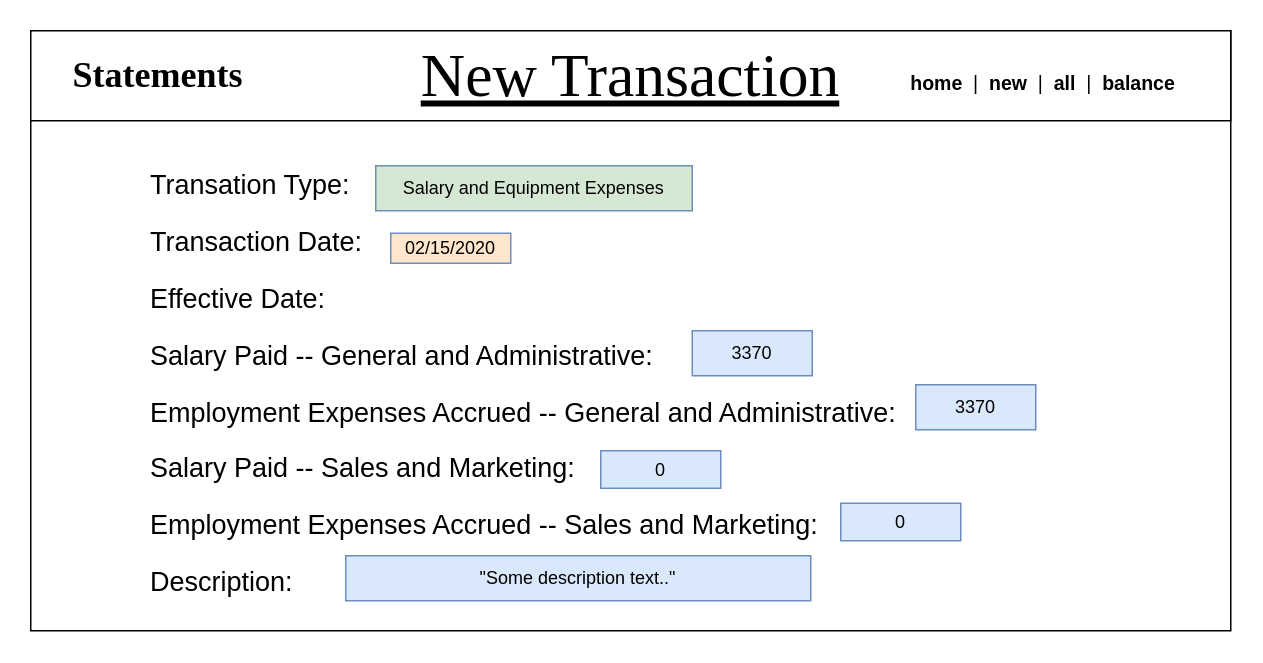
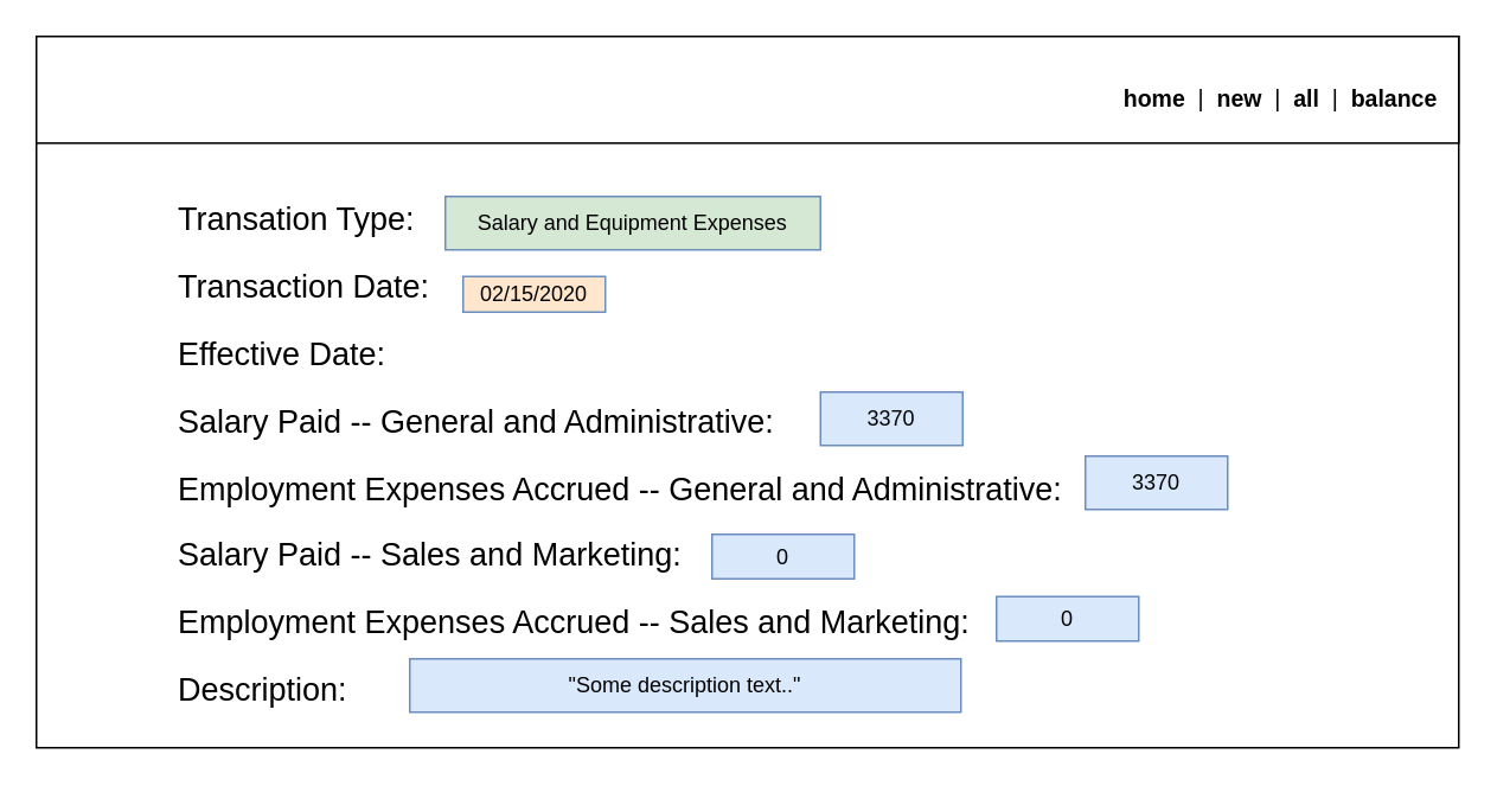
  <mxCell id="0" />
  <mxCell id="1" parent="0" />
  <mxCell id="2" value="" style="rounded=0;whiteSpace=wrap;html=1;" vertex="1" parent="1"><mxGeometry x="20" y="20" width="800" height="400" as="geometry" /></mxCell>
  <mxCell id="3" value="&lt;span style=&quot;font-family: &amp;#34;helvetica&amp;#34; , &amp;#34;arial&amp;#34; , sans-serif ; font-size: 0px&quot;&gt;%3CmxGraphModel%3E%3Croot%3E%3CmxCell%20id%3D%220%22%2F%3E%3CmxCell%20id%3D%221%22%20parent%3D%220%22%2F%3E%3CmxCell%20id%3D%222%22%20value%3D%22%26lt%3Bfont%20style%3D%26quot%3Bfont-size%3A%2036px%26quot%3B%26gt%3B%26lt%3Bb%26gt%3BStatements%26lt%3B%2Fb%26gt%3B%26lt%3B%2Ffont%26gt%3B%22%20style%3D%22text%3Bhtml%3D1%3BstrokeColor%3Dnone%3BfillColor%3Dnone%3Balign%3Dcenter%3BverticalAlign%3Dmiddle%3BwhiteSpace%3Dwrap%3Brounded%3D0%3BfontFamily%3DCursive%3B%22%20vertex%3D%221%22%20parent%3D%221%22%3E%3CmxGeometry%20x%3D%22425%22%20y%3D%22250%22%20width%3D%22250%22%20height%3D%2280%22%20as%3D%22geometry%22%2F%3E%3C%2FmxCell%3E%3C%2Froot%3E%3C%2FmxGraphModel%3E&lt;/span&gt;" style="rounded=0;whiteSpace=wrap;html=1;" vertex="1" parent="1"><mxGeometry x="20" y="20" width="800" height="60" as="geometry" /></mxCell>
- <mxCell id="4" value="&lt;font style=&quot;font-size: 24px&quot;&gt;&lt;b&gt;Statements&lt;/b&gt;&lt;/font&gt;" style="text;html=1;strokeColor=none;fillColor=none;align=center;verticalAlign=middle;whiteSpace=wrap;rounded=0;fontFamily=Cursive;" vertex="1" parent="1"><mxGeometry x="20" y="20" width="170" height="60" as="geometry" /></mxCell>
- <mxCell id="5" value="&lt;font face=&quot;Lucida Console&quot; size=&quot;1&quot;&gt;&lt;u style=&quot;font-size: 41px&quot;&gt;New Transaction&lt;/u&gt;&lt;/font&gt;" style="text;html=1;strokeColor=none;fillColor=none;align=center;verticalAlign=middle;whiteSpace=wrap;rounded=0;" vertex="1" parent="1"><mxGeometry x="270" y="20" width="300" height="60" as="geometry" /></mxCell>
- <mxCell id="6" value="&lt;font style=&quot;font-size: 13px&quot;&gt;&lt;b&gt;home&amp;nbsp;&lt;/b&gt; |&amp;nbsp;&amp;nbsp;&lt;b&gt;new&lt;/b&gt;&amp;nbsp; |&amp;nbsp;&amp;nbsp;&lt;b&gt;all&lt;/b&gt;&amp;nbsp; |&amp;nbsp;&amp;nbsp;&lt;b&gt;balance&lt;/b&gt;&lt;/font&gt;" style="text;html=1;strokeColor=none;fillColor=none;align=center;verticalAlign=middle;whiteSpace=wrap;rounded=0;" vertex="1" parent="1"><mxGeometry x="595" y="40" width="200" height="30" as="geometry" /></mxCell>
+ <mxCell id="6" value="&lt;font style=&quot;font-size: 13px&quot;&gt;&lt;b&gt;home&amp;nbsp;&lt;/b&gt; |&amp;nbsp;&amp;nbsp;&lt;b&gt;new&lt;/b&gt;&amp;nbsp; |&amp;nbsp;&amp;nbsp;&lt;b&gt;all&lt;/b&gt;&amp;nbsp; |&amp;nbsp;&amp;nbsp;&lt;b&gt;balance&lt;/b&gt;&lt;/font&gt;" style="text;html=1;strokeColor=none;fillColor=none;align=center;verticalAlign=middle;whiteSpace=wrap;rounded=0;" vertex="1" parent="1"><mxGeometry x="620" y="40" width="200" height="30" as="geometry" /></mxCell>
  <mxCell id="7" value="Salary and Equipment Expenses" style="rounded=0;whiteSpace=wrap;html=1;fillColor=#d5e8d4;strokeColor=#6c8ebf;" vertex="1" parent="1"><mxGeometry x="250" y="110" width="211" height="30" as="geometry" /></mxCell>
  <mxCell id="8" value="&lt;font style=&quot;font-size: 18px ; line-height: 210%&quot;&gt;Transation Type:&lt;br&gt;Transaction Date:&lt;br&gt;Effective Date:&lt;br&gt;Salary Paid -- General and Administrative:&lt;br&gt;Employment Expenses Accrued -- General and Administrative:&lt;br&gt;Salary Paid -- Sales and Marketing:&lt;br&gt;Employment Expenses Accrued -- Sales and Marketing:&lt;br&gt;Description:&amp;nbsp;&lt;br&gt;&lt;/font&gt;" style="text;html=1;strokeColor=none;fillColor=none;align=left;verticalAlign=middle;whiteSpace=wrap;rounded=0;" vertex="1" parent="1"><mxGeometry x="97.5" y="92" width="605" height="328" as="geometry" /></mxCell>
  <mxCell id="9" value="02/15/2020" style="rounded=0;whiteSpace=wrap;html=1;fillColor=#ffe6cc;strokeColor=#6c8ebf;" vertex="1" parent="1"><mxGeometry x="260" y="155" width="80" height="20" as="geometry" /></mxCell>
  <mxCell id="10" value="3370" style="rounded=0;whiteSpace=wrap;html=1;fillColor=#dae8fc;strokeColor=#6c8ebf;" vertex="1" parent="1"><mxGeometry x="461" y="220" width="80" height="30" as="geometry" /></mxCell>
  <mxCell id="11" value="3370" style="rounded=0;whiteSpace=wrap;html=1;fillColor=#dae8fc;strokeColor=#6c8ebf;" vertex="1" parent="1"><mxGeometry x="610" y="256" width="80" height="30" as="geometry" /></mxCell>
  <mxCell id="12" value="0" style="rounded=0;whiteSpace=wrap;html=1;fillColor=#dae8fc;strokeColor=#6c8ebf;" vertex="1" parent="1"><mxGeometry x="400" y="300" width="80" height="25" as="geometry" /></mxCell>
  <mxCell id="13" value="0" style="rounded=0;whiteSpace=wrap;html=1;fillColor=#dae8fc;strokeColor=#6c8ebf;" vertex="1" parent="1"><mxGeometry x="560" y="335" width="80" height="25" as="geometry" /></mxCell>
  <mxCell id="14" value="&quot;Some description text..&quot;" style="rounded=0;whiteSpace=wrap;html=1;fillColor=#dae8fc;strokeColor=#6c8ebf;" vertex="1" parent="1"><mxGeometry x="230" y="370" width="310" height="30" as="geometry" /></mxCell>
